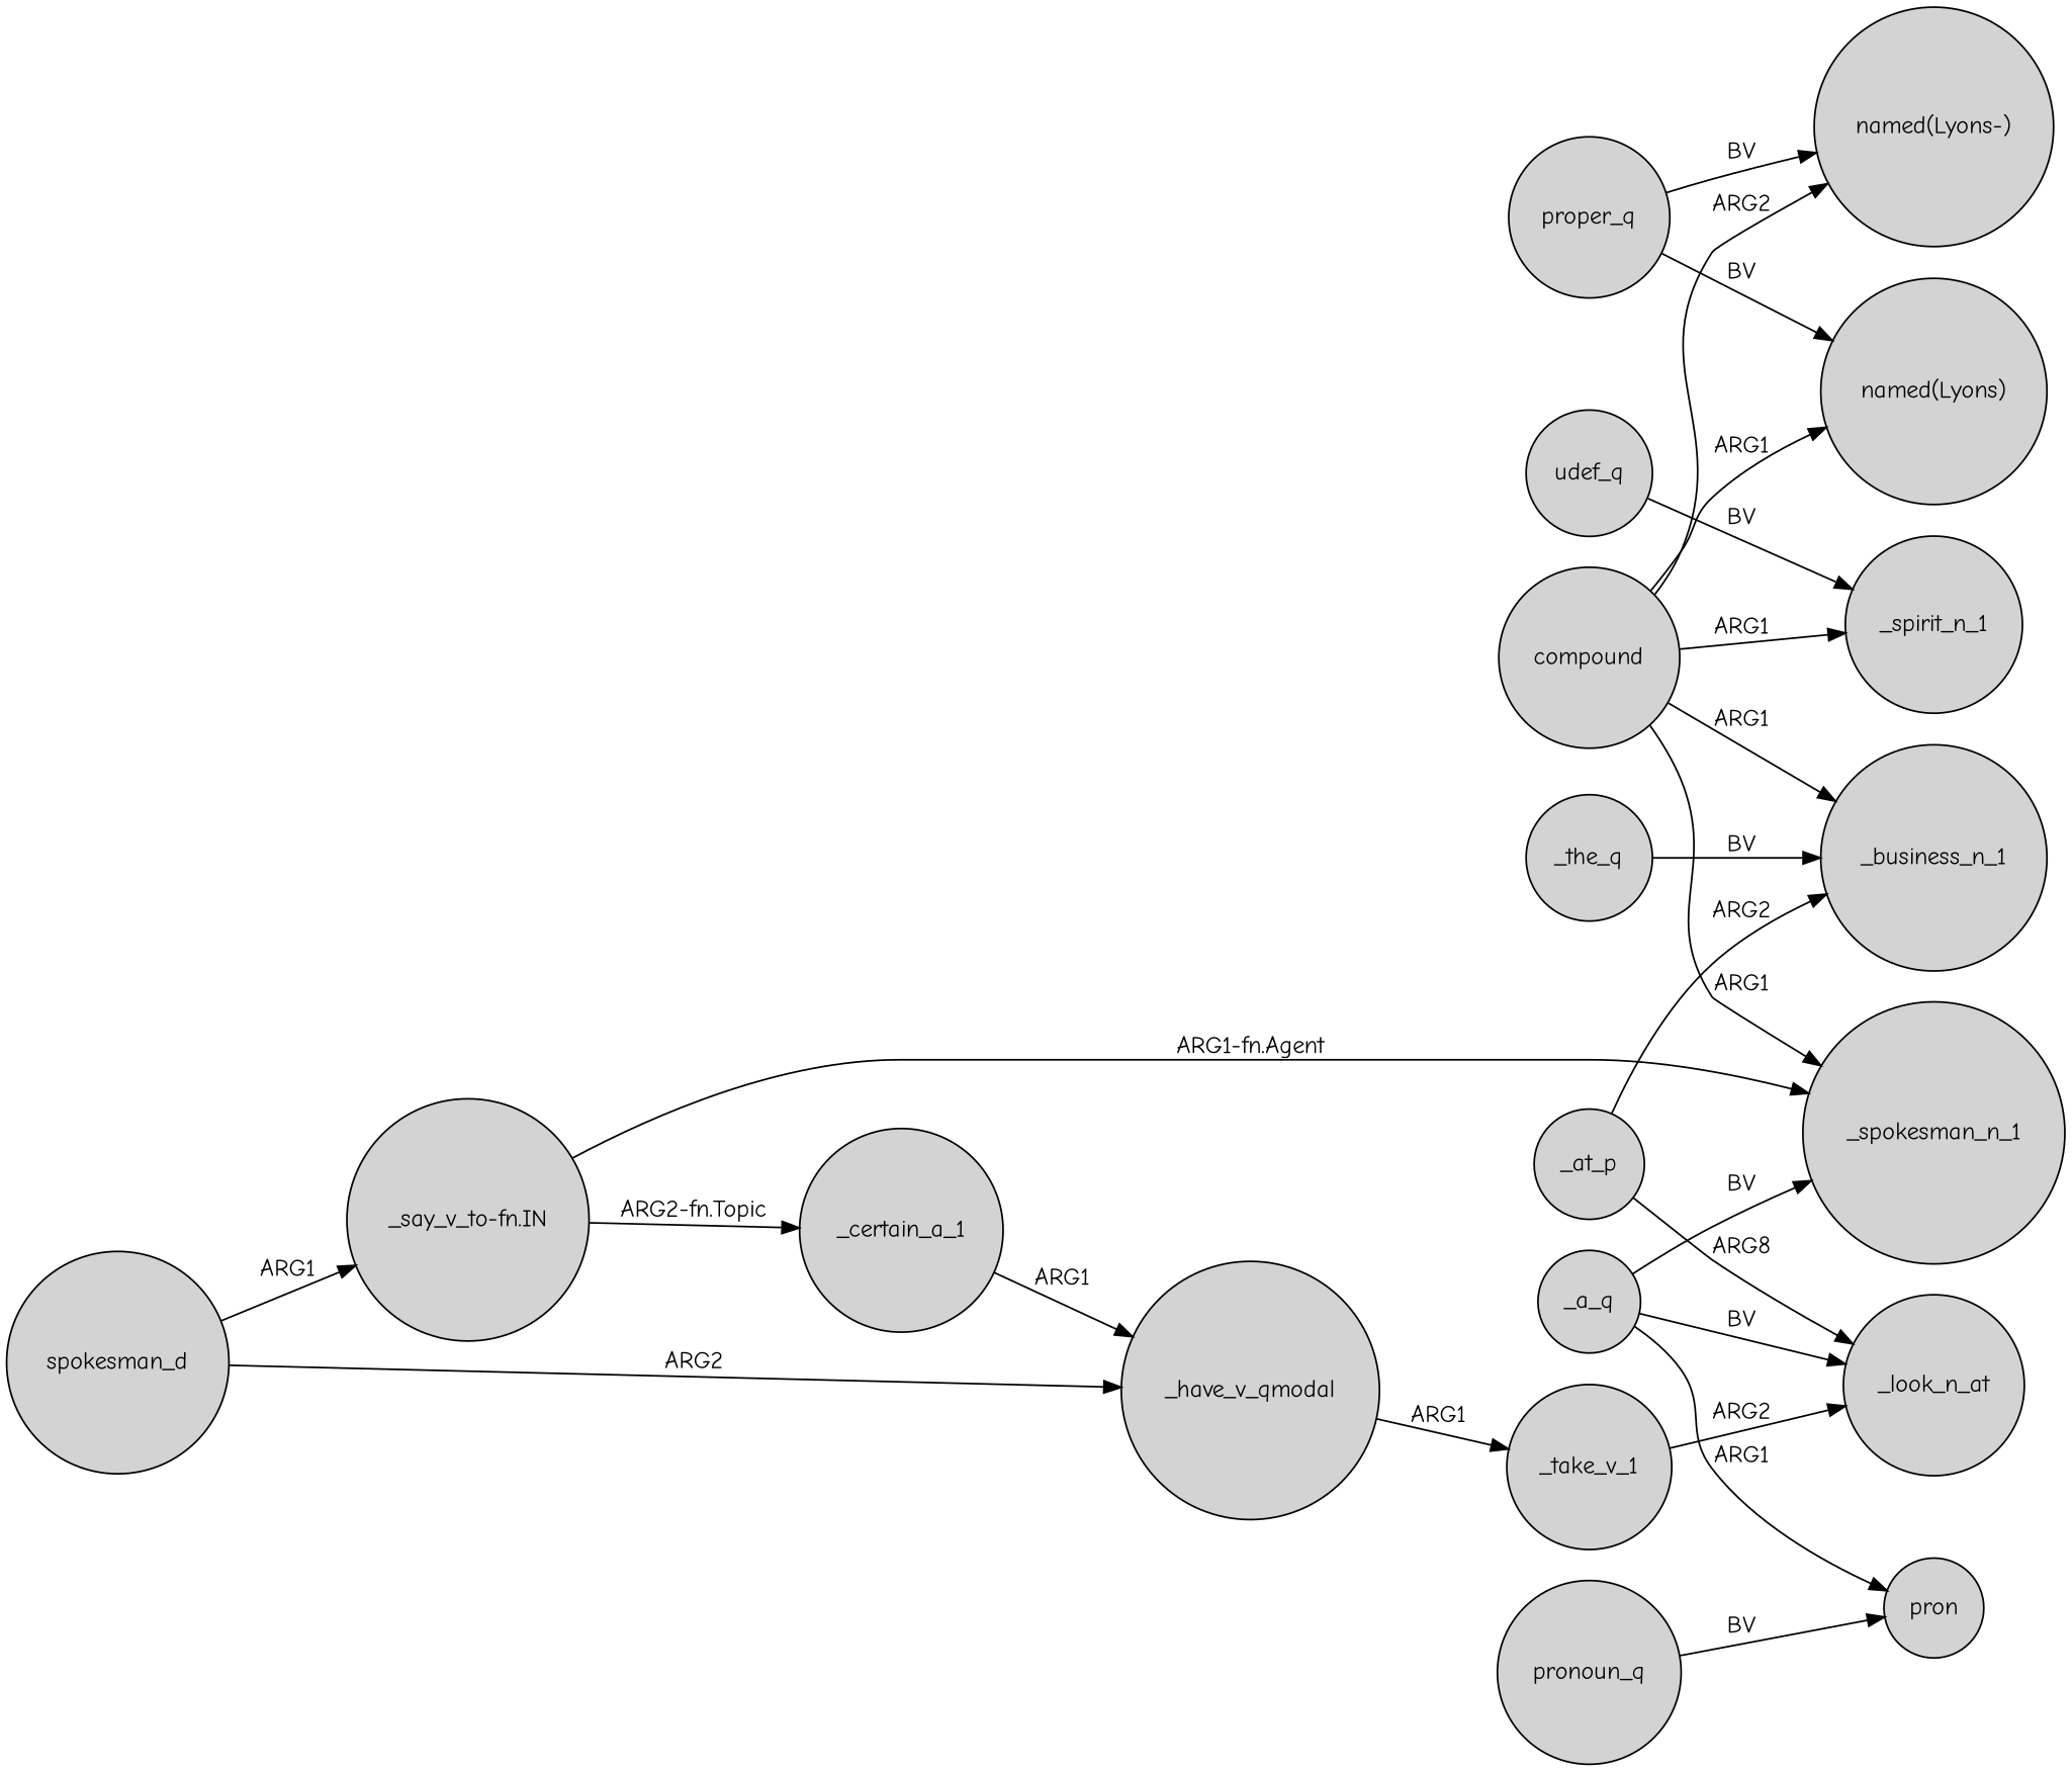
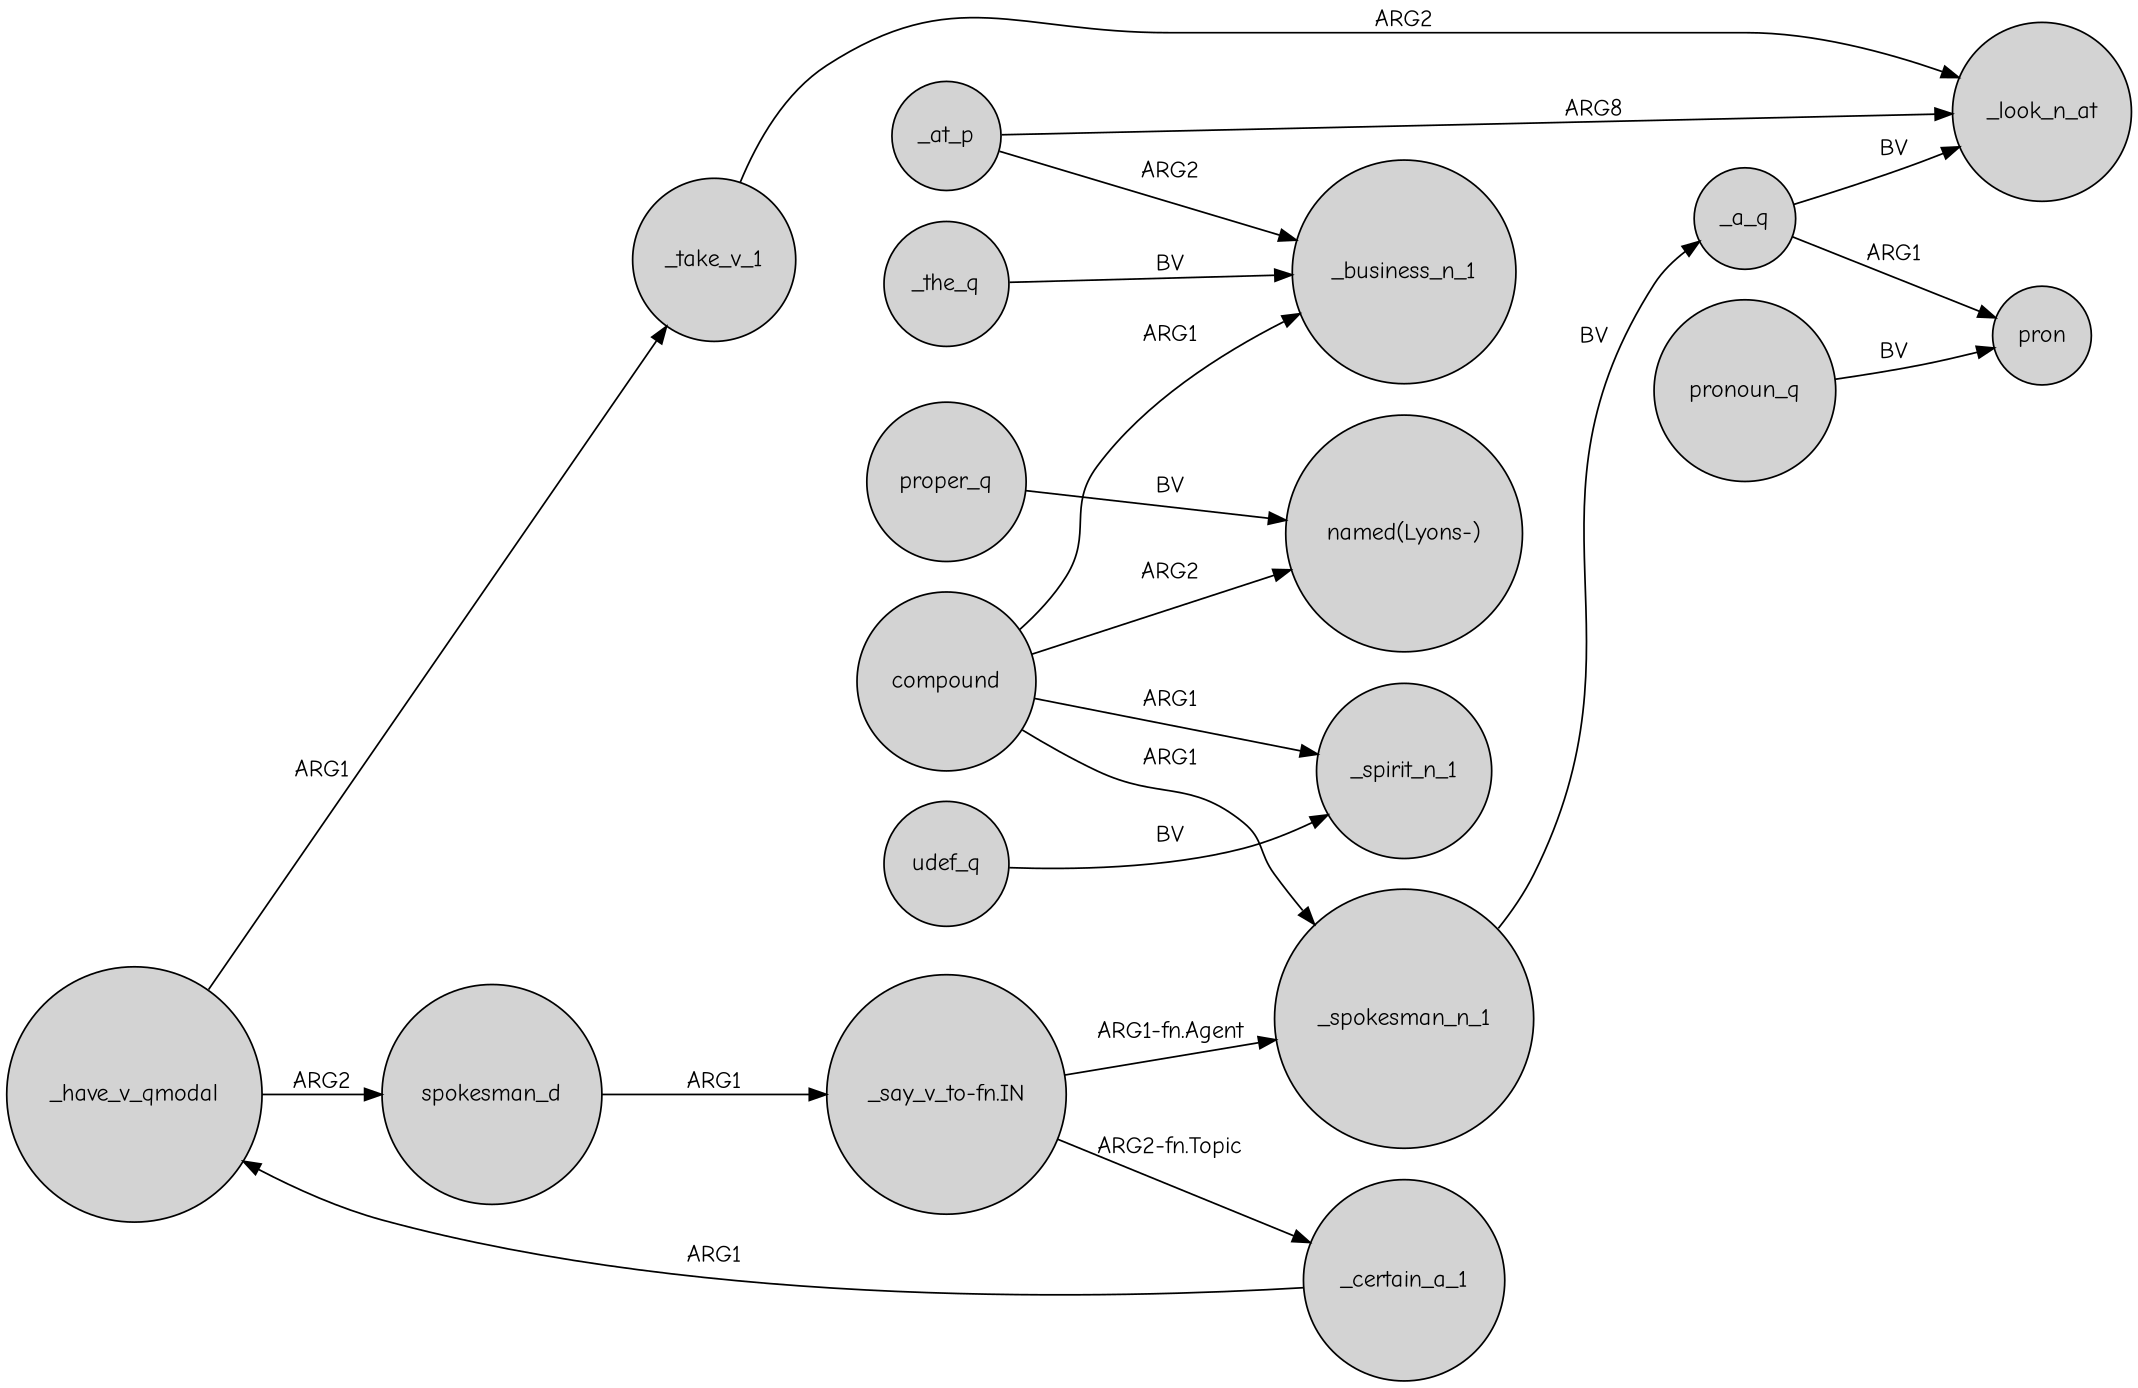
  digraph {
    fontname="Comic Neue"
    rankdir=LR
    node [fontname="Comic Neue" shape=circle style=filled]
    edge [fontname="Comic Neue"]
    _the_q
    _business_n_1
    compound
    n4 [label="named(Lyons-)"]
-   "named(Lyons)"
    _spokesman_n_1
    _spirit_n_1
    proper_q
    n9 [label=spokesman_d]
    _have_v_qmodal
    "_say_v_to-fn.IN"
    _take_v_1
    _certain_a_1
    _look_n_at
    _at_p
    pronoun_q
    pron
    _a_q
    udef_q
    _the_q -> _business_n_1 [label=BV]
    compound -> _business_n_1 [label=ARG1]
    compound -> n4 [label=ARG2]
-   compound -> "named(Lyons)" [label=ARG1]
    compound -> _spokesman_n_1 [label=ARG1]
    compound -> _spirit_n_1 [label=ARG1]
    proper_q -> n4 [label=BV]
-   proper_q -> "named(Lyons)" [label=BV]
-   n9 -> _have_v_qmodal [label=ARG2]
+   _have_v_qmodal -> n9 [label=ARG2]
    n9 -> "_say_v_to-fn.IN" [label=ARG1]
    _have_v_qmodal -> _take_v_1 [label=ARG1]
    "_say_v_to-fn.IN" -> _spokesman_n_1 [label="ARG1-fn.Agent"]
    "_say_v_to-fn.IN" -> _certain_a_1 [label="ARG2-fn.Topic"]
    _take_v_1 -> _look_n_at [label=ARG2]
    _certain_a_1 -> _have_v_qmodal [label=ARG1]
    _at_p -> _business_n_1 [label=ARG2]
    _at_p -> _look_n_at [label=ARG8]
    pronoun_q -> pron [label=BV]
-   _a_q -> _spokesman_n_1 [label=BV]
+   _spokesman_n_1 -> _a_q [label=BV]
    _a_q -> _look_n_at [label=BV]
    _a_q -> pron [label=ARG1]
    udef_q -> _spirit_n_1 [label=BV]
  }
